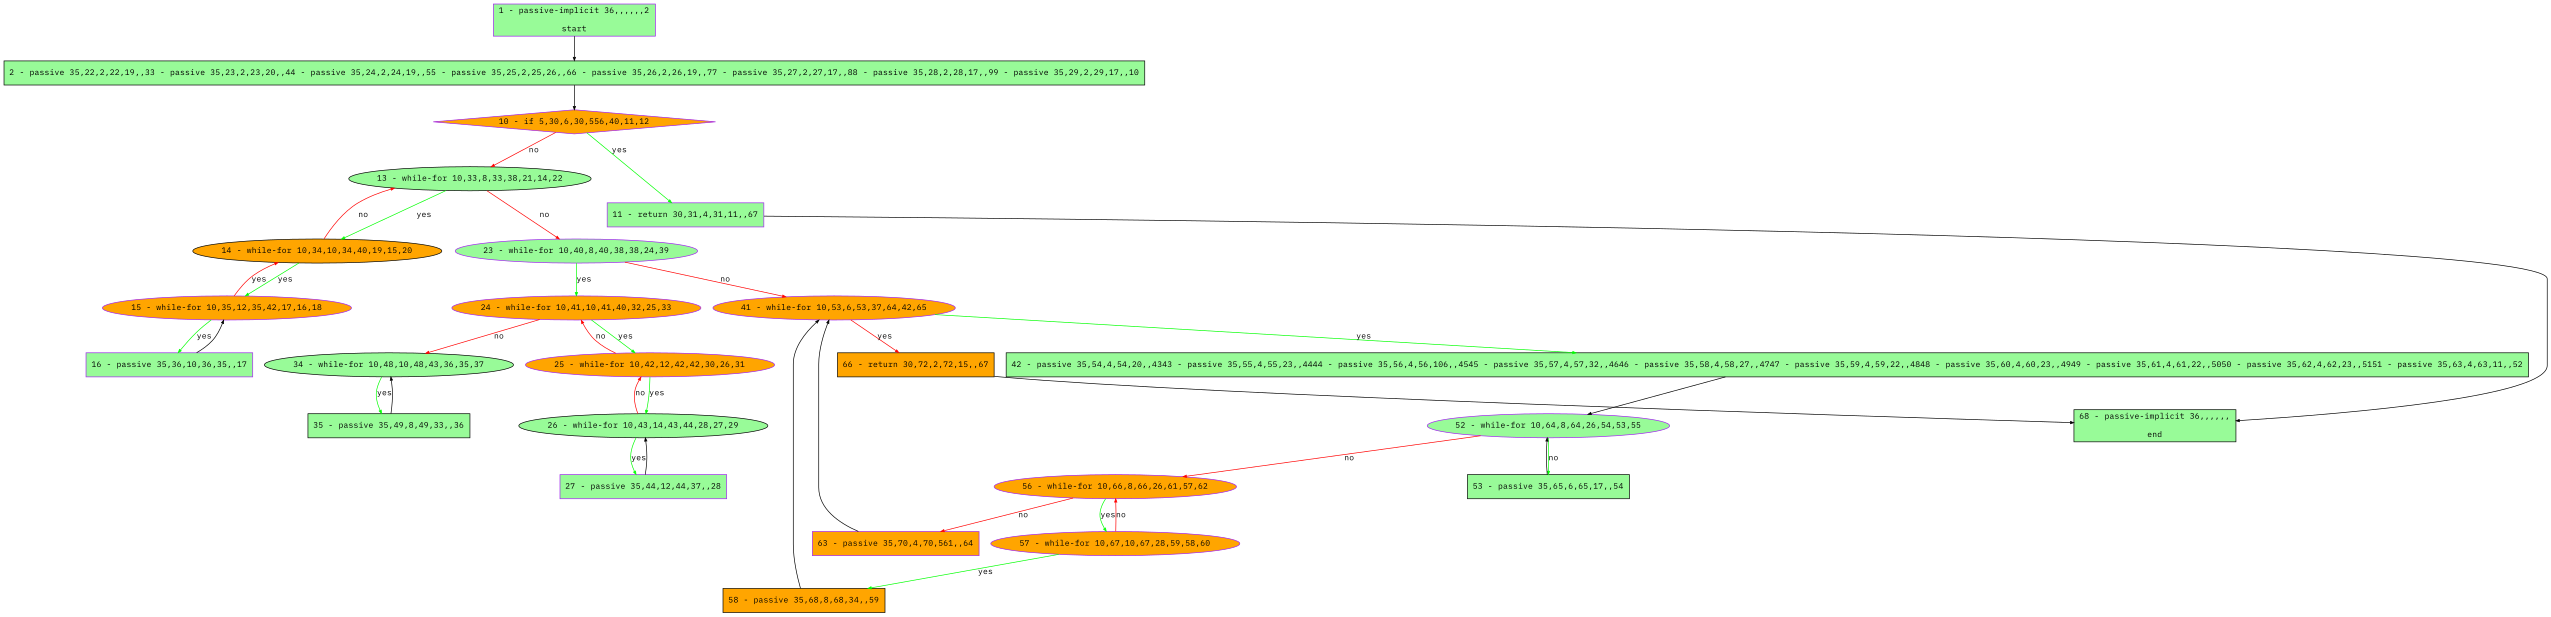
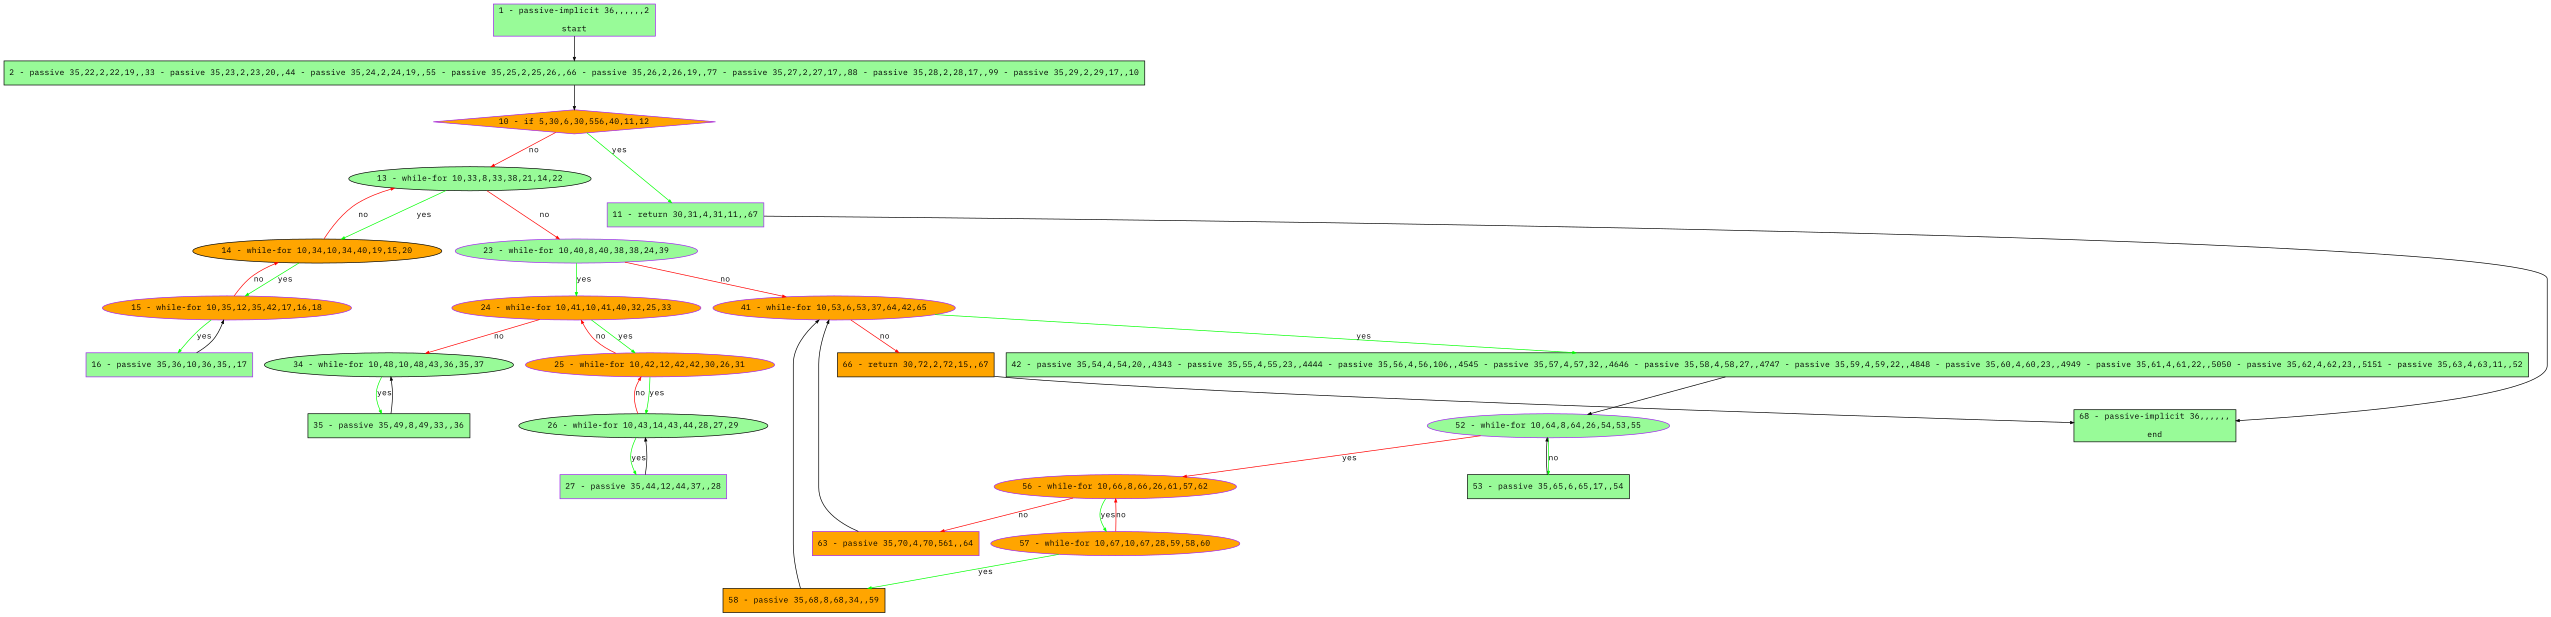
  digraph {
    bgcolor=white
    compound=true
    fillcolor="#FFFFCC"
    fontname="IBM Plex Mono"
    fontsize=12
    pack=true
    packmode=clust
    style="rounded,filled"
    node [color=purple compound=true fillcolor=palegreen fixedsize=false fontname="IBM Plex Mono" fontsize=12 node_initialized=no shape=box style=filled]
    edge [arrowhead=normal arrowsize=0.5 arrowtail=none color="#00ff00" compound=true dir=forward fontcolor=black fontname="IBM Plex Mono" fontsize=12]
    n1 [color=black label="2 - passive 35,22,2,22,19,,33 - passive 35,23,2,23,20,,44 - passive 35,24,2,24,19,,55 - passive 35,25,2,25,26,,66 - passive 35,26,2,26,19,,77 - passive 35,27,2,27,17,,88 - passive 35,28,2,28,17,,99 - passive 35,29,2,29,17,,10"]
    n2 [fillcolor=orange label="10 - if 5,30,6,30,556,40,11,12" shape=diamond]
    n3 [label="11 - return 30,31,4,31,11,,67"]
    n4 [color=black label="13 - while-for 10,33,8,33,38,21,14,22" shape=oval]
    n5 [label="1 - passive-implicit 36,,,,,,2\n\nstart"]
    n6 [color=black label="68 - passive-implicit 36,,,,,,\n\nend"]
    n7 [color=black fillcolor=orange label="14 - while-for 10,34,10,34,40,19,15,20" shape=oval]
    n8 [label="23 - while-for 10,40,8,40,38,38,24,39" shape=oval]
    n9 [fillcolor=orange label="15 - while-for 10,35,12,35,42,17,16,18" shape=oval]
    n10 [fillcolor=orange label="24 - while-for 10,41,10,41,40,32,25,33" shape=oval]
    n11 [fillcolor=orange label="41 - while-for 10,53,6,53,37,64,42,65" shape=oval]
    n12 [label="16 - passive 35,36,10,36,35,,17"]
    n13 [fillcolor=orange label="25 - while-for 10,42,12,42,42,30,26,31" shape=oval]
    n14 [color=black label="34 - while-for 10,48,10,48,43,36,35,37" shape=oval]
    n15 [color=black label="42 - passive 35,54,4,54,20,,4343 - passive 35,55,4,55,23,,4444 - passive 35,56,4,56,106,,4545 - passive 35,57,4,57,32,,4646 - passive 35,58,4,58,27,,4747 - passive 35,59,4,59,22,,4848 - passive 35,60,4,60,23,,4949 - passive 35,61,4,61,22,,5050 - passive 35,62,4,62,23,,5151 - passive 35,63,4,63,11,,52"]
    n16 [color=black fillcolor=orange label="66 - return 30,72,2,72,15,,67"]
    n17 [color=black label="26 - while-for 10,43,14,43,44,28,27,29" shape=oval]
    n18 [color=black label="35 - passive 35,49,8,49,33,,36"]
    n19 [label="52 - while-for 10,64,8,64,26,54,53,55" shape=oval]
    n20 [label="27 - passive 35,44,12,44,37,,28"]
    n21 [color=black label="53 - passive 35,65,6,65,17,,54"]
    n22 [fillcolor=orange label="56 - while-for 10,66,8,66,26,61,57,62" shape=oval]
    n23 [fillcolor=orange label="57 - while-for 10,67,10,67,28,59,58,60" shape=oval]
    n24 [fillcolor=orange label="63 - passive 35,70,4,70,561,,64"]
    n25 [color=black fillcolor=orange label="58 - passive 35,68,8,68,34,,59"]
    n1 -> n2 [color="#000000"]
    n2 -> n3 [label=yes]
    n2 -> n4 [color="#ff0000" label=no]
    n3 -> n6 [color="#000000"]
    n4 -> n7 [label=yes]
    n4 -> n8 [color="#ff0000" label=no]
    n5 -> n1 [color="#000000"]
    n7 -> n4 [color="#ff0000" label=no]
    n7 -> n9 [label=yes]
    n8 -> n10 [label=yes]
    n8 -> n11 [color="#ff0000" label=no]
-   n9 -> n7 [color="#ff0000" label=yes]
+   n9 -> n7 [color="#ff0000" label=no]
    n9 -> n12 [label=yes]
    n10 -> n13 [label=yes]
    n10 -> n14 [color="#ff0000" label=no]
    n11 -> n15 [label=yes]
-   n11 -> n16 [color="#ff0000" label=yes]
+   n11 -> n16 [color="#ff0000" label=no]
    n12 -> n9 [color="#000000"]
    n13 -> n10 [color="#ff0000" label=no]
    n13 -> n17 [label=yes]
    n14 -> n18 [label=yes]
    n15 -> n19 [color="#000000"]
    n16 -> n6 [color="#000000"]
    n17 -> n13 [color="#ff0000" label=no]
    n17 -> n20 [label=yes]
    n18 -> n14 [color="#000000"]
    n19 -> n21 [label=no]
-   n19 -> n22 [color="#ff0000" label=no]
+   n19 -> n22 [color="#ff0000" label=yes]
    n20 -> n17 [color="#000000"]
    n21 -> n19 [color="#000000"]
    n22 -> n23 [label=yes]
    n22 -> n24 [color="#ff0000" label=no]
    n23 -> n22 [color="#ff0000" label=no]
    n23 -> n25 [label=yes]
    n24 -> n11 [color="#000000"]
    n25 -> n11 [color="#000000"]
  }
